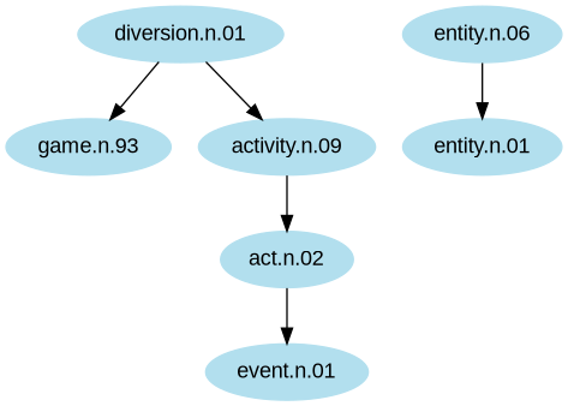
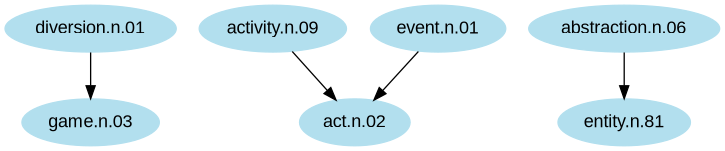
  digraph {
    fontname="Liberation Sans"
    node [color=lightblue2 fontname="Liberation Sans" style=filled]
    edge [fontname="Liberation Sans"]
    "diversion.n.01"
-   "game.n.03" [label="game.n.93"]
+   "game.n.03"
    n3 [label="activity.n.09"]
    "act.n.02"
    "event.n.01"
-   "abstraction.n.06" [label="entity.n.06"]
-   "entity.n.01"
+   "abstraction.n.06"
+   "entity.n.01" [label="entity.n.81"]
    "diversion.n.01" -> "game.n.03"
-   "diversion.n.01" -> n3
    n3 -> "act.n.02"
-   "act.n.02" -> "event.n.01"
+   "event.n.01" -> "act.n.02"
    "abstraction.n.06" -> "entity.n.01"
  }
